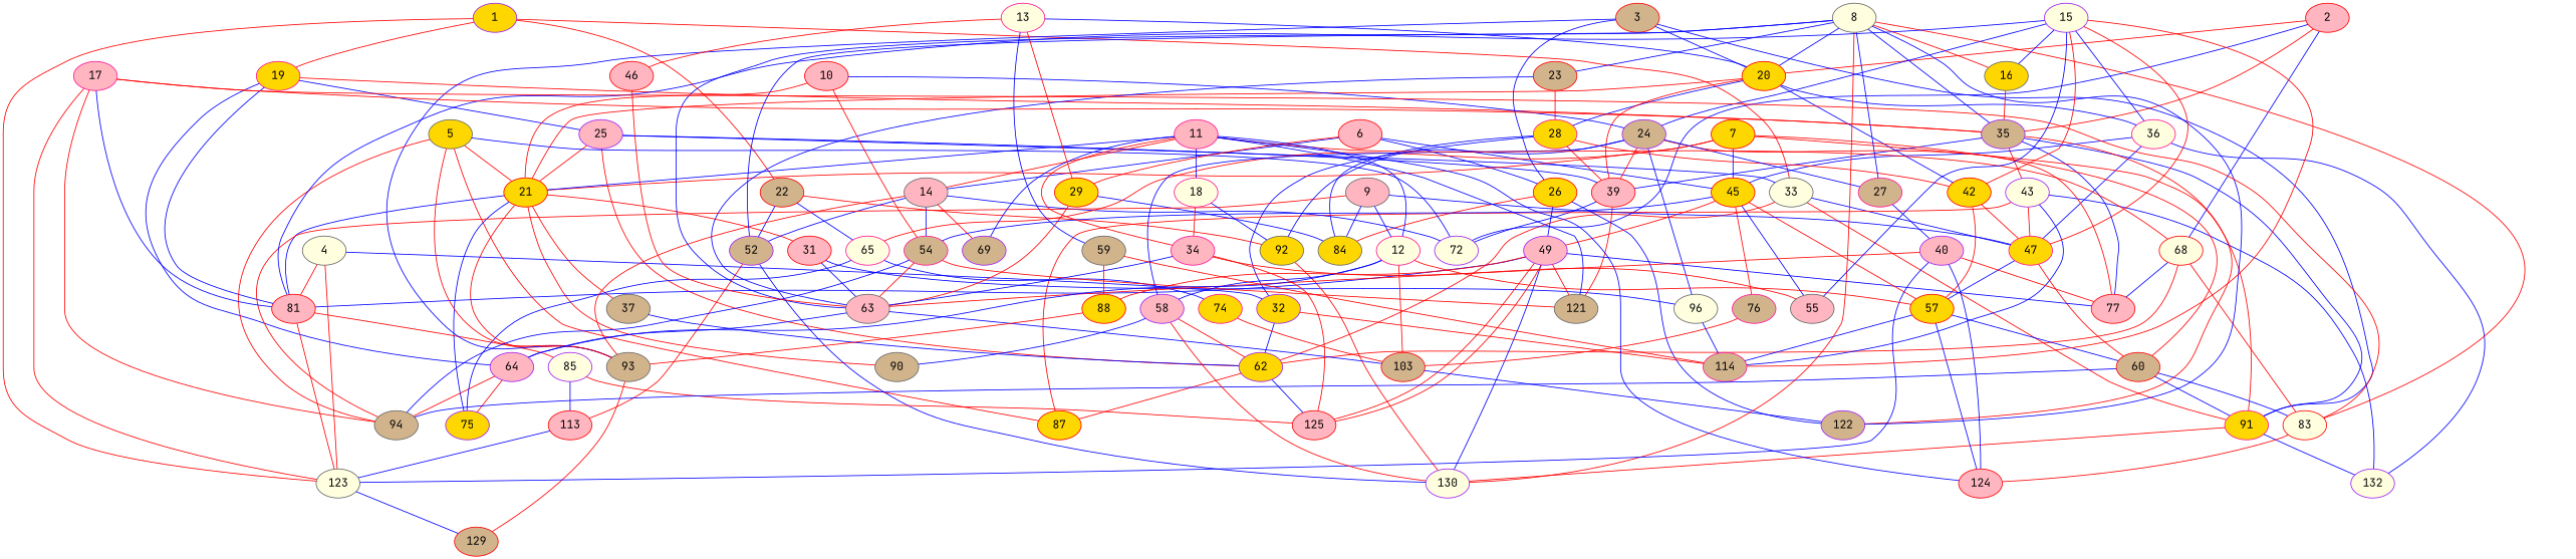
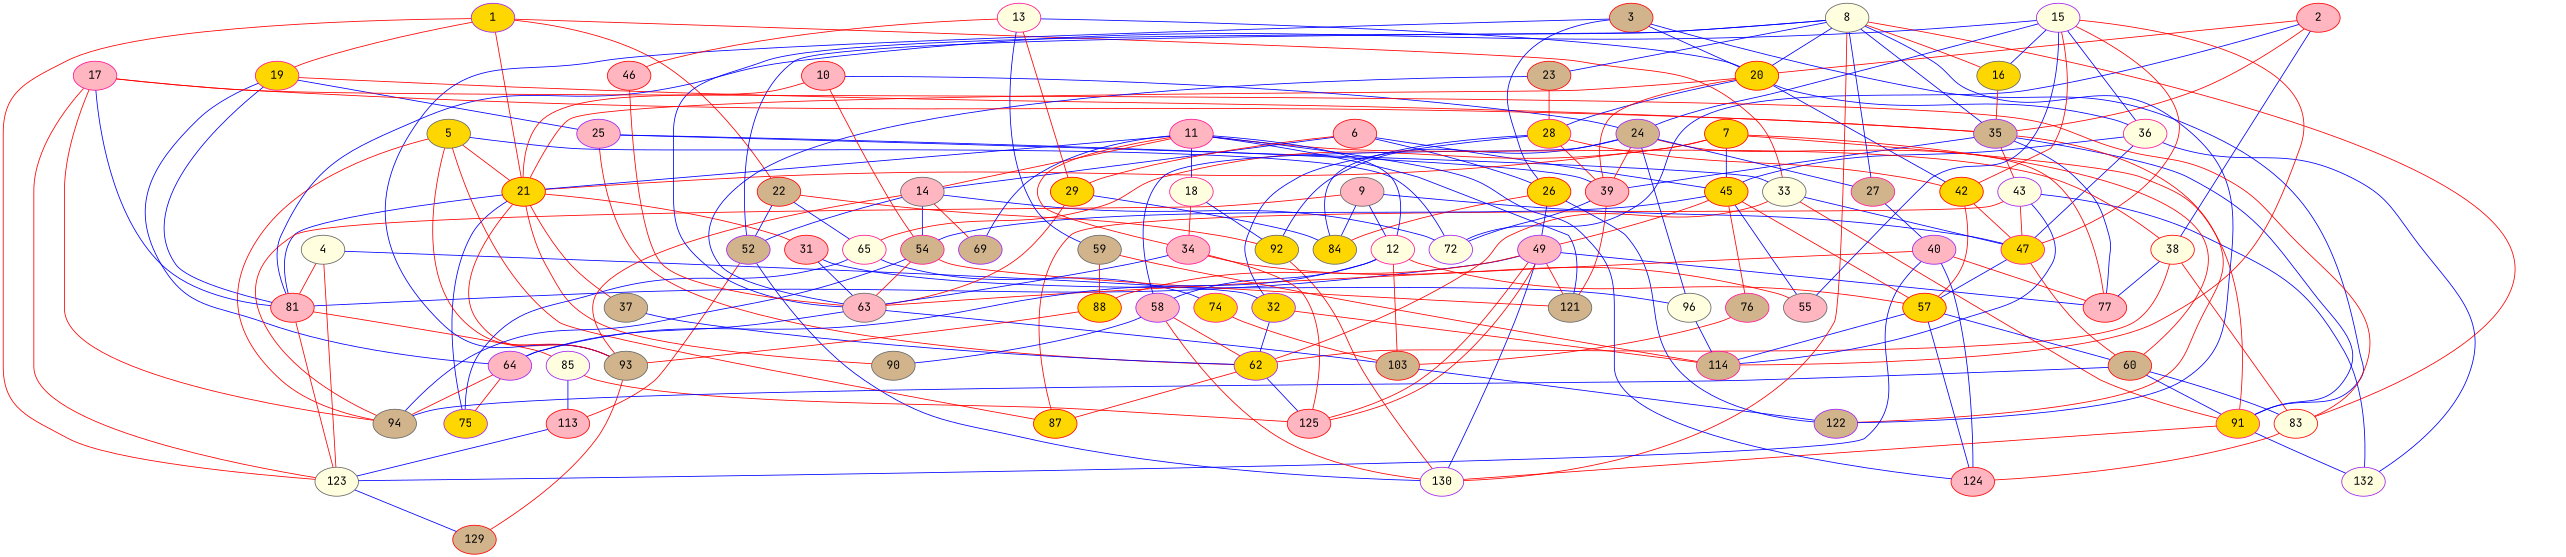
  graph {
    fontname="JetBrains Mono"
    node [color=red fillcolor=gold fontname="JetBrains Mono" style=filled]
    edge [color=blue fontname="JetBrains Mono"]
    1 [color=purple super="+82"]
    19 [color=deeppink super="+41"]
    21 [super="+66"]
    22 [fillcolor=tan super="+67"]
    33 [color=gray40 fillcolor=lightyellow super="+48"]
    123 [color=gray40 fillcolor=lightyellow super="+127"]
    35 [color=purple fillcolor=tan super="+102"]
    81 [fillcolor=lightpink super="+111"]
    64 [color=purple fillcolor=lightpink super="+70"]
    25 [color=purple fillcolor=lightpink]
    93 [color=gray40 fillcolor=tan super="+97"]
    31 [fillcolor=lightpink]
    37 [color=gray40 fillcolor=tan]
    75 [color=purple]
    90 [color=gray40 fillcolor=tan]
    65 [color=deeppink fillcolor=lightyellow super="+126"]
    52 [color=purple fillcolor=tan super="+53"]
    92 [color=gray40 super="+117"]
    91 [color=deeppink super="+109"]
    47 [color=deeppink]
    62 [color=purple super="+68"]
    129 [fillcolor=tan]
    2 [fillcolor=lightpink super="+110"]
    20 [super="+30"]
-   38 [fillcolor=lightyellow label=68]
+   38 [fillcolor=lightyellow]
    72 [color=purple fillcolor=lightyellow]
    36 [color=deeppink fillcolor=lightyellow super="+95"]
    42 [super="+50"]
    28 [color=deeppink super="+104"]
    39 [fillcolor=lightpink super="+108"]
    122 [color=purple fillcolor=tan]
    77 [fillcolor=lightpink super="+98"]
    43 [color=purple fillcolor=lightyellow super="+71"]
    83 [fillcolor=lightyellow super="+131"]
    3 [fillcolor=tan]
    26
    84 [color=gray40 super="+107"]
    49 [color=purple fillcolor=lightpink super="+89"]
    130 [color=purple fillcolor=lightyellow]
    132 [color=purple fillcolor=lightyellow]
    4 [color=gray40 fillcolor=lightyellow]
    32 [color=purple]
    114 [color=deeppink fillcolor=tan super="+119"]
    85 [color=purple fillcolor=lightyellow]
    5 [color=gray40]
    87
    94 [color=gray40 fillcolor=tan super="+101"]
    14 [color=gray40 fillcolor=lightpink super="+44"]
    54 [color=deeppink fillcolor=tan]
    69 [color=purple fillcolor=tan]
    6 [fillcolor=lightpink]
    29
    45 [super="+51"]
    63 [color=gray40 fillcolor=lightpink super="+100"]
    57 [super="+99"]
    55 [color=gray40 fillcolor=lightpink]
    76 [color=deeppink fillcolor=tan]
    7 [super="+118"]
    60 [fillcolor=tan super="+120"]
    74 [color=deeppink]
    8 [color=gray40 fillcolor=lightyellow super="+86"]
    16 [color=gray40]
    23 [fillcolor=tan super="+106"]
    27 [color=deeppink fillcolor=tan]
    40 [color=purple fillcolor=lightpink super="+56"]
    113 [fillcolor=lightpink]
    103 [fillcolor=tan super="+112"]
    124 [fillcolor=lightpink]
    12 [color=deeppink fillcolor=lightyellow super="+61"]
    58 [color=purple fillcolor=lightpink super="+115"]
    9 [color=gray40 fillcolor=lightpink]
    10 [fillcolor=lightpink]
    24 [color=purple fillcolor=tan super="+79"]
    96 [color=gray40 fillcolor=lightyellow]
    121 [color=gray40 fillcolor=tan]
    11 [color=deeppink fillcolor=lightpink super="+128"]
    18 [color=deeppink fillcolor=lightyellow]
    34 [color=deeppink fillcolor=lightpink super="+78"]
    125 [fillcolor=lightpink]
    13 [color=deeppink fillcolor=lightyellow]
    46 [fillcolor=lightpink]
    59 [color=gray40 fillcolor=tan super="+80"]
    88 [super="+116"]
    15 [color=purple fillcolor=lightyellow super="+105"]
    17 [color=deeppink fillcolor=lightpink super="+73"]
    1 -- 19 [color=red]
-   25 -- 21 [color=red]
+   1 -- 21 [color=red]
    1 -- 22 [color=red]
    1 -- 33 [color=red]
    1 -- 123 [color=red]
    19 -- 35 [color=red]
    19 -- 81
    19 -- 64
    19 -- 25
    21 -- 81
    21 -- 93 [color=red]
    21 -- 31 [color=red]
    21 -- 37 [color=red]
    21 -- 75
    21 -- 90 [color=red]
    22 -- 65
    22 -- 52
    22 -- 92 [color=red]
    33 -- 91 [color=red]
    33 -- 47
    33 -- 62 [color=red]
    123 -- 129
    35 -- 91
    35 -- 39
    35 -- 122 [color=red]
    35 -- 77
    35 -- 43 [color=red]
    81 -- 123 [color=red]
    81 -- 85 [color=red]
    64 -- 75 [color=red]
    64 -- 94 [color=red]
    25 -- 33
    25 -- 62 [color=red]
    25 -- 39
    93 -- 129 [color=red]
    31 -- 63
    31 -- 96
    37 -- 62
    65 -- 75
    65 -- 74
    52 -- 130
    52 -- 113 [color=red]
    92 -- 130 [color=red]
    91 -- 130 [color=red]
    91 -- 132
    47 -- 57
    47 -- 60 [color=red]
    62 -- 87 [color=red]
    62 -- 125
    2 -- 35 [color=red]
    2 -- 20 [color=red]
    2 -- 38
    2 -- 72
    20 -- 21 [color=red]
    20 -- 36
    20 -- 42
    20 -- 28
    20 -- 39 [color=red]
    38 -- 62 [color=red]
    38 -- 77
    38 -- 83 [color=red]
    36 -- 47
    36 -- 132
    36 -- 45
    42 -- 47 [color=red]
    42 -- 57 [color=red]
    28 -- 42 [color=red]
    28 -- 39 [color=red]
    28 -- 84
    28 -- 32
    39 -- 72
    39 -- 121 [color=red]
    43 -- 47 [color=red]
    43 -- 132
    43 -- 114
    43 -- 87 [color=red]
    83 -- 124 [color=red]
    3 -- 93
    3 -- 91
    3 -- 20
    3 -- 26
    26 -- 122
    26 -- 84 [color=red]
    26 -- 49
    49 -- 81
    49 -- 77
    49 -- 130
    49 -- 121 [color=red]
    49 -- 125 [color=red]
    49 -- 125 [color=red]
    49 -- 88 [color=red weight=2]
    4 -- 123 [color=red]
    4 -- 81 [color=red]
    4 -- 32
    32 -- 62
    32 -- 114 [color=red]
    85 -- 113
    85 -- 125 [color=red]
    5 -- 21 [color=red]
    5 -- 93 [color=red]
    5 -- 72
    5 -- 87 [color=red]
    5 -- 94 [color=red]
    14 -- 93 [color=red]
    14 -- 52
    14 -- 72
    14 -- 54
    14 -- 69 [color=red]
    54 -- 94
    54 -- 63 [color=red]
    54 -- 121 [color=red]
    6 -- 26
    6 -- 14
    6 -- 29 [color=red]
    6 -- 45
    29 -- 84
    29 -- 63 [color=red]
    45 -- 49 [color=red]
    45 -- 54
    45 -- 57 [color=red]
    45 -- 55
    45 -- 76 [color=red]
    63 -- 64
    63 -- 103
    57 -- 114
    57 -- 60
    57 -- 124
    76 -- 103 [color=red]
    7 -- 21 [color=red]
    7 -- 65 [color=red]
    7 -- 91 [color=red]
    7 -- 45
    7 -- 60 [color=red]
    60 -- 91
    60 -- 83
    60 -- 94
    74 -- 103 [color=red]
    8 -- 35
    8 -- 52
    8 -- 20
    8 -- 122
    8 -- 83 [color=red]
    8 -- 130 [color=red]
    8 -- 63
    8 -- 16 [color=red]
    8 -- 23
    8 -- 27
    16 -- 35 [color=red]
    23 -- 28 [color=red]
    23 -- 63
    27 -- 40
    40 -- 123
    40 -- 77 [color=red]
    40 -- 63 [color=red]
    40 -- 124
    113 -- 123
    103 -- 122
    12 -- 64
    12 -- 57 [color=red]
    12 -- 103 [color=red]
    12 -- 58
    58 -- 90
    58 -- 62 [color=red]
    58 -- 130 [color=red]
    9 -- 47
    9 -- 84
    9 -- 94 [color=red]
    9 -- 12
    10 -- 21 [color=red]
    10 -- 54 [color=red]
    10 -- 24
    24 -- 92 [weight=2]
    24 -- 39 [color=red]
    24 -- 77 [color=red]
    24 -- 27
    24 -- 58
    24 -- 96
    96 -- 114
    11 -- 21
    11 -- 38 [color=red]
    11 -- 14 [color=red]
    11 -- 69
    11 -- 124
    11 -- 12
    11 -- 121
    11 -- 18
    11 -- 34 [color=red]
    18 -- 92
    18 -- 34 [color=red]
    34 -- 63
    34 -- 55 [color=red]
    34 -- 125 [color=red]
    13 -- 20
    13 -- 29 [color=red]
    13 -- 46 [color=red]
    13 -- 59
    46 -- 63 [color=red]
    59 -- 114 [color=red]
    59 -- 88 [color=red]
    88 -- 93 [color=red]
    15 -- 81
    15 -- 47 [color=red]
    15 -- 36
    15 -- 42 [color=red]
    15 -- 114 [color=red]
    15 -- 55
    15 -- 16
    15 -- 24
    17 -- 123 [color=red]
    17 -- 35 [color=red]
    17 -- 81
    17 -- 83 [color=red]
    17 -- 94 [color=red]
  }
